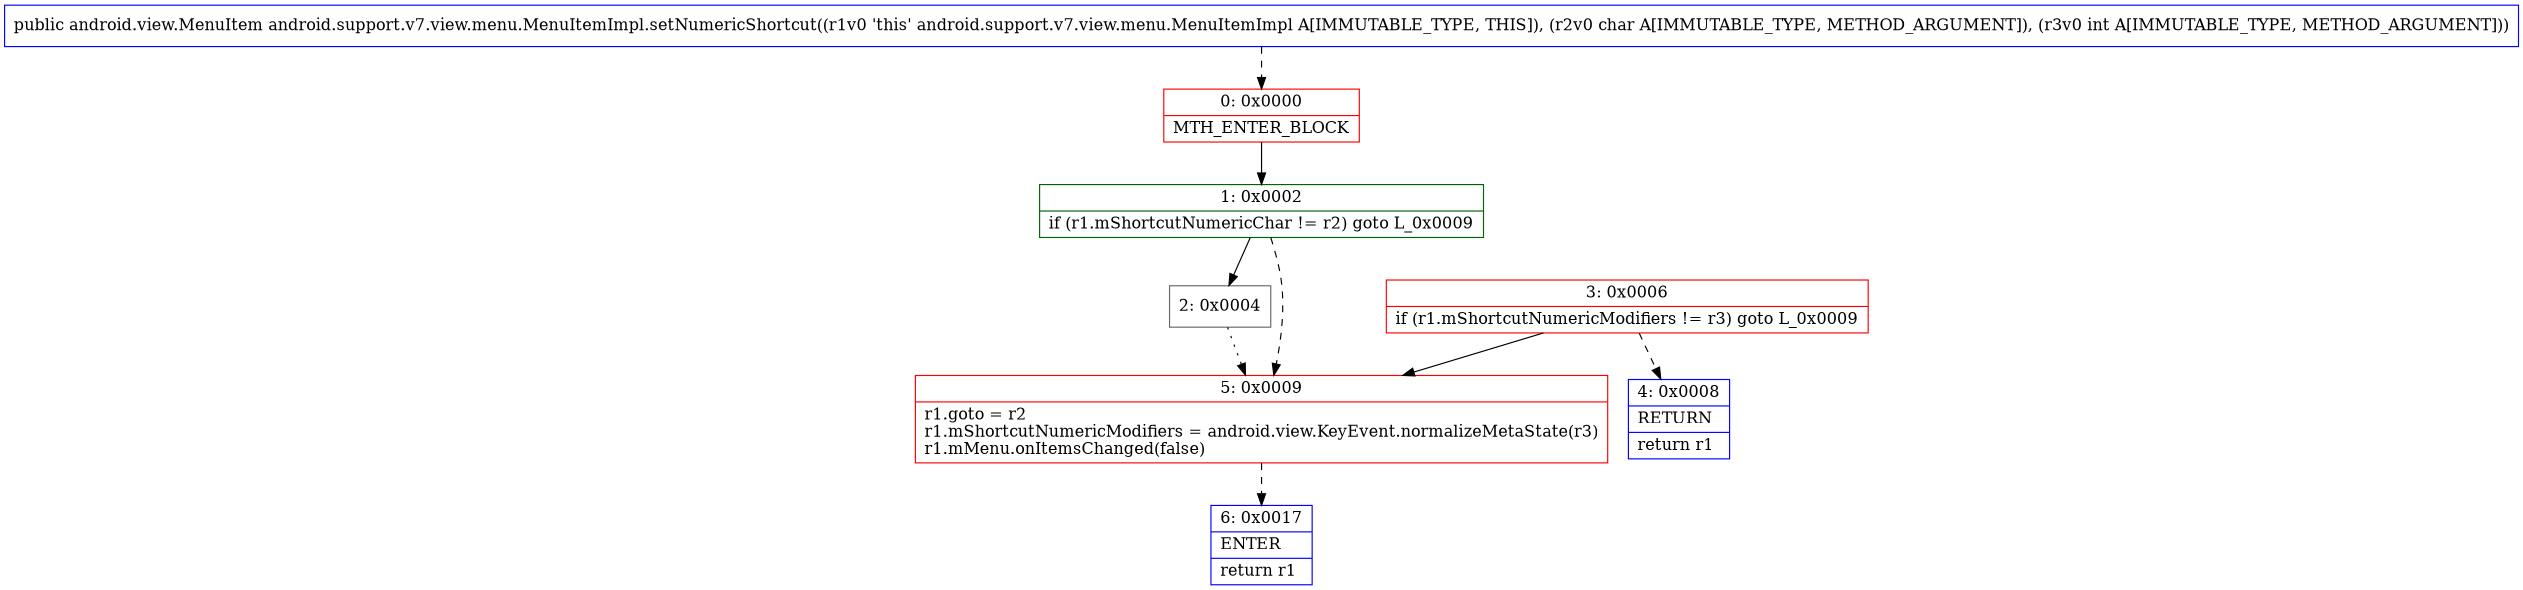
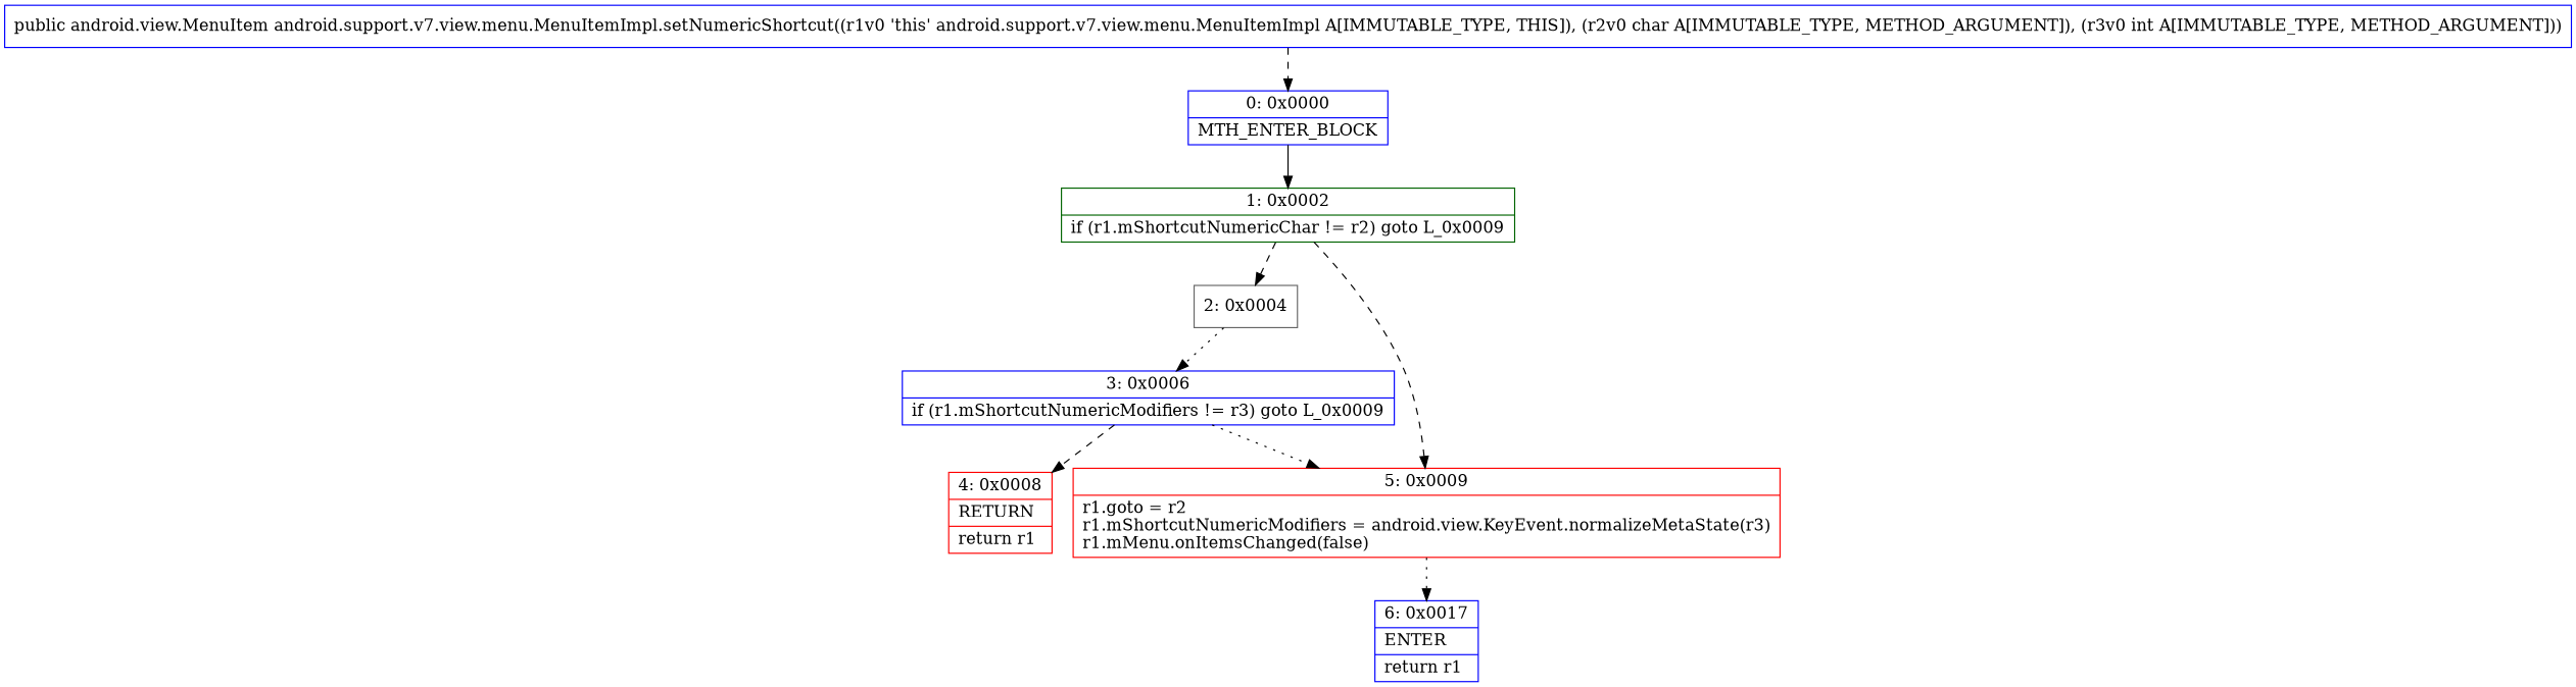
  digraph {
    node [color=red shape=record]
    edge [style=dashed]
-   n1 [label="{0\:\ 0x0000|MTH_ENTER_BLOCK\l}"]
+   n1 [color=blue label="{0\:\ 0x0000|MTH_ENTER_BLOCK\l}"]
    n2 [color=darkgreen label="{1\:\ 0x0002|if (r1.mShortcutNumericChar != r2) goto L_0x0009\l}"]
    n3 [color=gray40 label="{2\:\ 0x0004}"]
    n4 [label="{5\:\ 0x0009|r1.goto = r2\lr1.mShortcutNumericModifiers = android.view.KeyEvent.normalizeMetaState(r3)\lr1.mMenu.onItemsChanged(false)\l}"]
-   n5 [label="{3\:\ 0x0006|if (r1.mShortcutNumericModifiers != r3) goto L_0x0009\l}"]
+   n5 [color=blue label="{3\:\ 0x0006|if (r1.mShortcutNumericModifiers != r3) goto L_0x0009\l}"]
    n6 [color=blue label="{6\:\ 0x0017|ENTER\l|return r1\l}"]
-   n7 [color=blue label="{4\:\ 0x0008|RETURN\l|return r1\l}"]
+   n7 [label="{4\:\ 0x0008|RETURN\l|return r1\l}"]
    n8 [color=blue label="{public android.view.MenuItem android.support.v7.view.menu.MenuItemImpl.setNumericShortcut((r1v0 'this' android.support.v7.view.menu.MenuItemImpl A[IMMUTABLE_TYPE, THIS]), (r2v0 char A[IMMUTABLE_TYPE, METHOD_ARGUMENT]), (r3v0 int A[IMMUTABLE_TYPE, METHOD_ARGUMENT])) }"]
    n1 -> n2 [style=solid]
-   n2 -> n3 [style=solid]
+   n2 -> n3
    n2 -> n4
-   n3 -> n4 [style=dotted]
-   n4 -> n6
-   n5 -> n4 [style=solid]
+   n3 -> n5 [style=dotted]
+   n4 -> n6 [style=dotted]
+   n5 -> n4 [style=dotted]
    n5 -> n7
    n8 -> n1
  }
